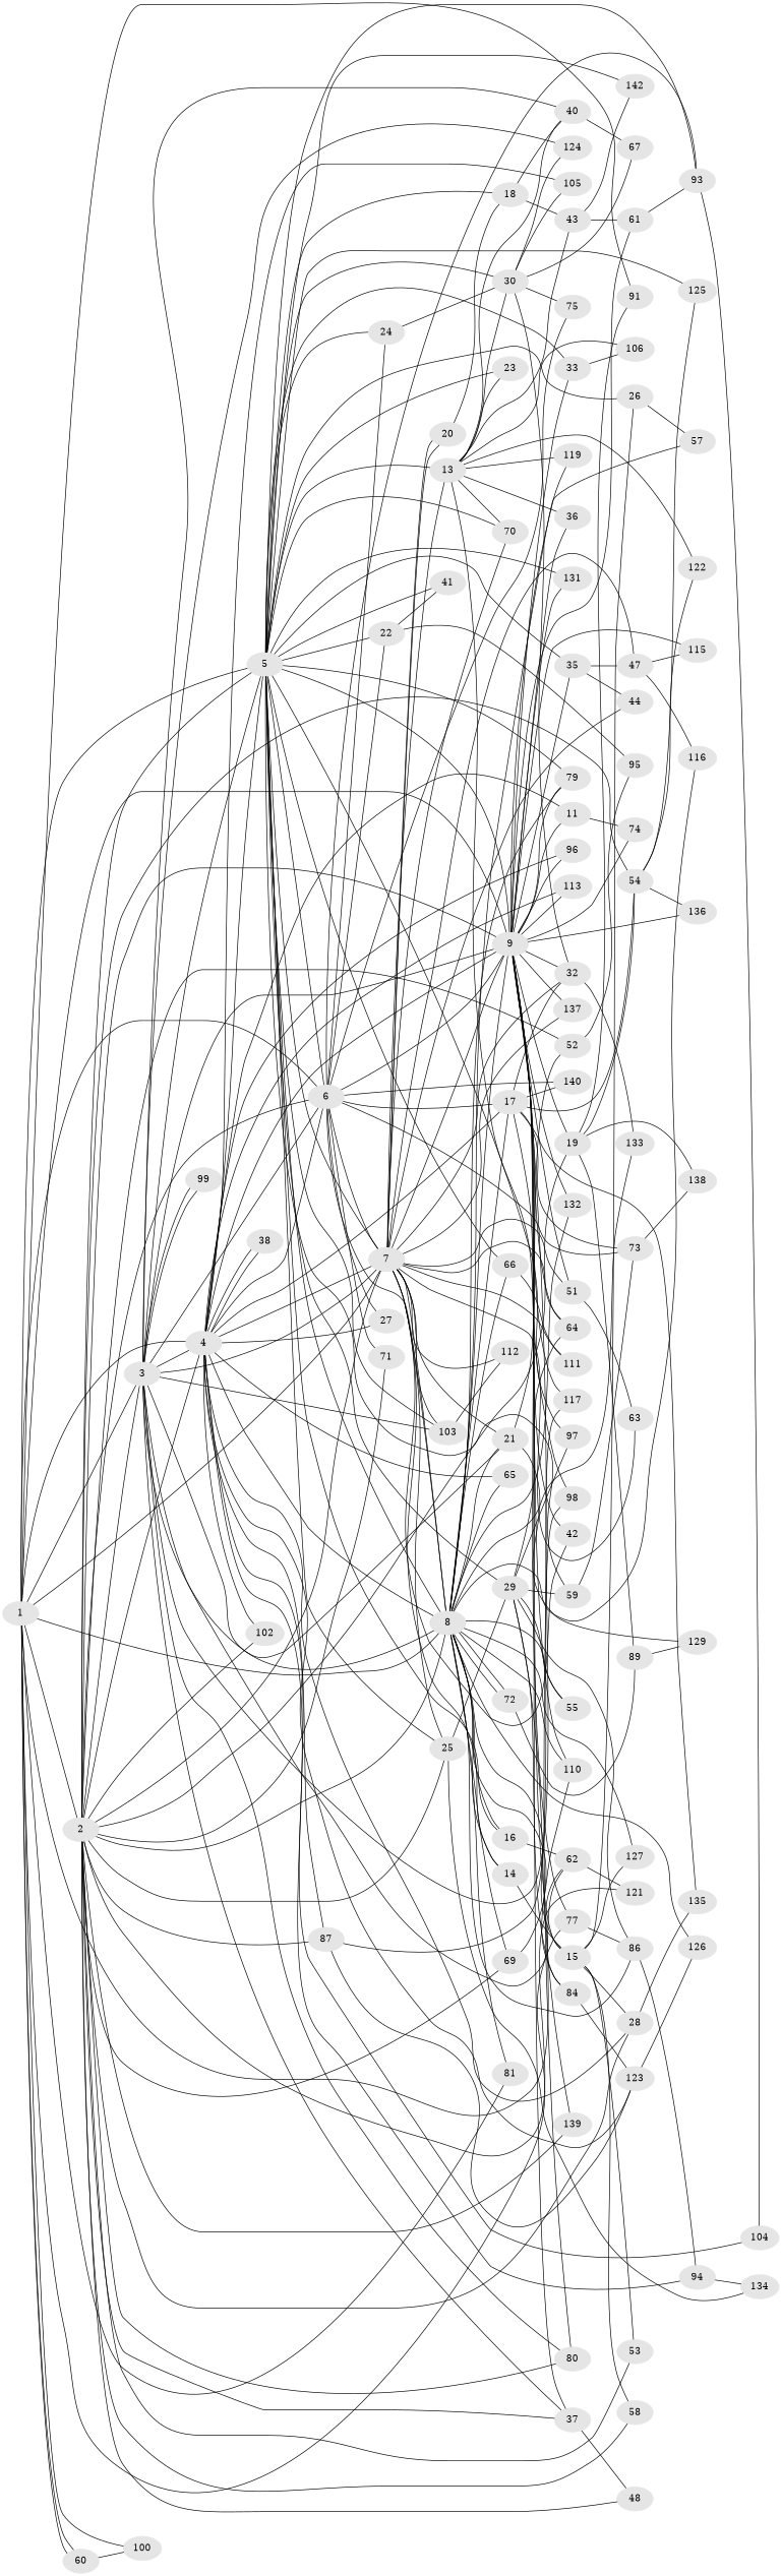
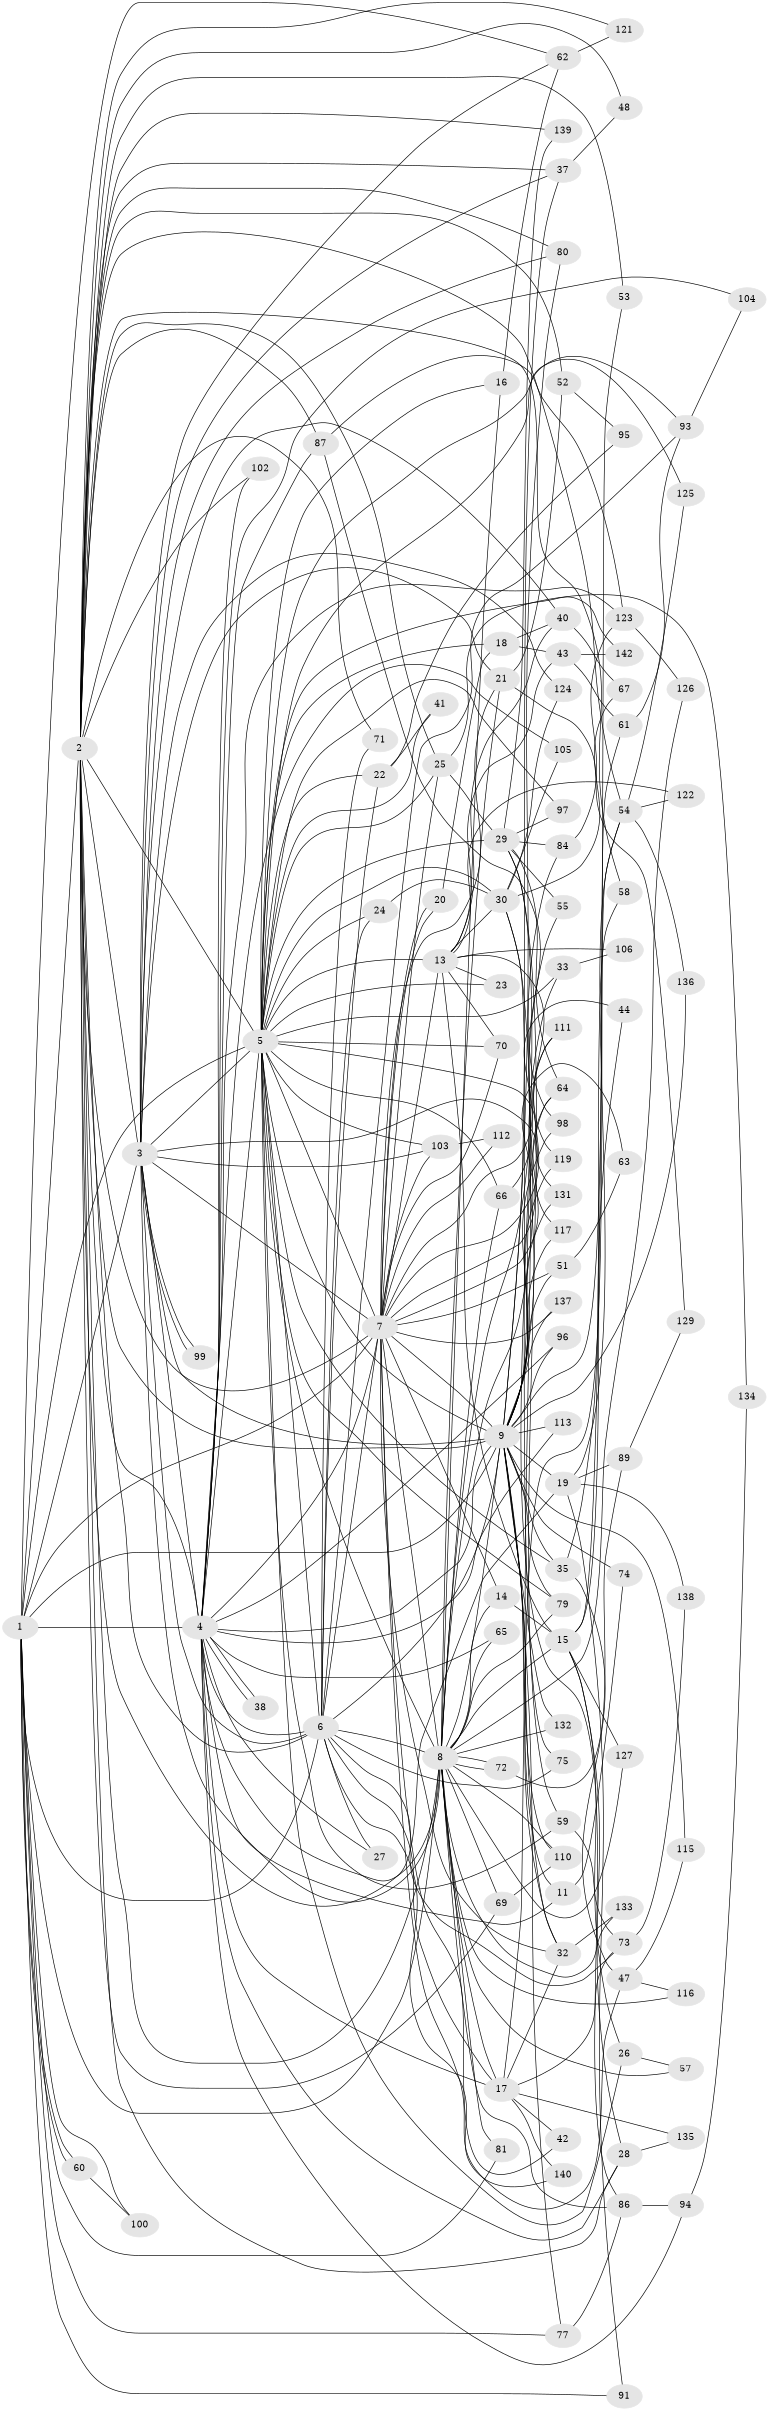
  graph {
    rankdir=LR
    node [color=gray90 style=filled]
    1 [super="+45"]
    2 [super="+49"]
    3 [super="+120"]
    4 [super="+56"]
    5 [super="+12"]
    6 [super="+108"]
    7 [super="+50"]
    8 [super="+46"]
    9 [super="+10"]
    60
    62 [super="+82"]
    77
    81
    91
    100
    19 [super="+85"]
    25 [super="+109"]
    28 [super="+39"]
    37 [super="+90"]
    48
    52
    53
    54
    58
    69
    71
    80 [super="+83"]
    87
    102
    121
    139
    21 [super="+78"]
    40 [super="+68"]
    99
    103
    117
    124
    11
    17 [super="+76"]
    27
    38
    65
    94
    96
    104
    105
    113
    123 [super="+141"]
    13 [super="+107"]
    16
    18
    22
    23
    24
    26
    29
    30 [super="+34"]
    33
    35
    41
    59
    66
    70
    79 [super="+130"]
    93
    97
    125
    131
    142
    73
    75
    140
    14
    20
    32 [super="+88"]
    42
    44
    47
    51
    63
    64 [super="+101"]
    111 [super="+114"]
    112
    137
    15 [super="+31"]
    55
    57
    72
    84
    86 [super="+92"]
    110 [super="+128"]
    116
    126
    127
    132
    133
-   36
    61 [super="+118"]
    74
    98
    115
    119
    136
    89
    138
    134
    135
    95
    122
    129
    67
    43
    106
    1 -- 2
    1 -- 3
    1 -- 4
    1 -- 5
    1 -- 6
    1 -- 7
    1 -- 8
    1 -- 9 [weight=3]
    1 -- 60
    1 -- 60
    1 -- 62
    1 -- 77
    1 -- 81
    1 -- 91
    1 -- 100
    2 -- 3
    2 -- 4 [weight=2]
    2 -- 5
    2 -- 6
    2 -- 7
    2 -- 8
    2 -- 9 [weight=2]
    2 -- 19
    2 -- 25
    2 -- 28
    2 -- 37
    2 -- 48
    2 -- 52
    2 -- 53
    2 -- 54
    2 -- 58
    2 -- 69
    2 -- 71
    2 -- 80
    2 -- 87
    2 -- 102
    2 -- 121
    2 -- 139
    3 -- 4
    3 -- 5 [weight=2]
    3 -- 6
    3 -- 7
    3 -- 8
    3 -- 9 [weight=2]
    3 -- 62
    3 -- 37
    3 -- 80
    3 -- 21
    3 -- 40
    3 -- 99
    3 -- 99
    3 -- 103
    3 -- 117
    3 -- 124
    4 -- 5
    4 -- 6
    4 -- 7
    4 -- 8
    4 -- 9 [weight=2]
    4 -- 28
    4 -- 87
    4 -- 102
    4 -- 11
    4 -- 17
    4 -- 27
    4 -- 38
    4 -- 38
    4 -- 65
    4 -- 94
    4 -- 96
    4 -- 104
    4 -- 105
    4 -- 113
    4 -- 123
    5 -- 6
    5 -- 7
    5 -- 8
    5 -- 9 [weight=2]
    5 -- 25
    5 -- 103
    5 -- 13
    5 -- 16
    5 -- 18
    5 -- 22
    5 -- 23
    5 -- 24
    5 -- 26
    5 -- 29
    5 -- 30
    5 -- 33
    5 -- 35
    5 -- 41
    5 -- 59
    5 -- 66
    5 -- 70
    5 -- 79
    5 -- 93
    5 -- 97
    5 -- 125
    5 -- 131
    5 -- 142
    6 -- 7
    6 -- 8 [weight=2]
    6 -- 9 [weight=2]
    6 -- 71
    6 -- 17
    6 -- 27
    6 -- 22
    6 -- 24
    6 -- 93
    6 -- 73
    6 -- 75
    6 -- 140
    7 -- 8
    7 -- 9 [weight=2]
    7 -- 25
    7 -- 21
    7 -- 103
    7 -- 13
    7 -- 70
    7 -- 14
    7 -- 20
    7 -- 20
    7 -- 32
    7 -- 42
    7 -- 44
    7 -- 47
    7 -- 51
    7 -- 63
    7 -- 64
    7 -- 111
    7 -- 112
    7 -- 137
    8 -- 9 [weight=2]
    8 -- 81
    8 -- 69
    8 -- 21
    8 -- 17
    8 -- 65
    8 -- 16
    8 -- 66
    8 -- 79
    8 -- 14
    8 -- 15
    8 -- 55
    8 -- 57
    8 -- 72
    8 -- 72
    8 -- 84
    8 -- 86
    8 -- 110
    8 -- 116
    8 -- 126
    8 -- 127
    8 -- 132
    8 -- 133
    9 -- 77
    9 -- 19
    9 -- 37
    9 -- 80
    9 -- 117
    9 -- 11
    9 -- 96
    9 -- 113
    9 -- 33
    9 -- 35
    9 -- 79
    9 -- 131
    9 -- 32
    9 -- 51
    9 -- 64
    9 -- 137
    9 -- 110
    9 -- 132
-   9 -- 36
    9 -- 61
    9 -- 74
    9 -- 98
    9 -- 115
    9 -- 119
    9 -- 136
    60 -- 100
    62 -- 121
    77 -- 86
    19 -- 91
    19 -- 54
    19 -- 89
    19 -- 138
    25 -- 29
    25 -- 134
    28 -- 135
    37 -- 48
    52 -- 95
    54 -- 125
    54 -- 136
    54 -- 122
    69 -- 110
    87 -- 123
    87 -- 98
    21 -- 52
    21 -- 129
    40 -- 67
    103 -- 112
    11 -- 74
    17 -- 54
    17 -- 73
    17 -- 140
    17 -- 32
    17 -- 42
    17 -- 135
    94 -- 134
    123 -- 126
    13 -- 40
    13 -- 23
    13 -- 30
    13 -- 70
    13 -- 15
-   13 -- 36
    13 -- 119
    13 -- 122
    13 -- 43
    13 -- 106
    16 -- 62
    18 -- 40
    18 -- 43
    22 -- 41
    22 -- 95
    24 -- 30
    26 -- 57
    29 -- 139
    29 -- 59
    29 -- 97
    29 -- 64
    29 -- 55
    29 -- 84
    29 -- 86
    30 -- 124
    30 -- 105
    30 -- 75
    30 -- 32
    30 -- 67
    33 -- 106
    35 -- 44
    35 -- 47
    59 -- 73
    66 -- 111
    93 -- 104
    73 -- 138
    14 -- 15
    20 -- 18
    32 -- 133
    47 -- 116
    47 -- 115
    51 -- 63
    15 -- 28
    15 -- 53
    15 -- 58
    15 -- 26
    15 -- 127
    72 -- 89
    84 -- 123
    86 -- 94
    61 -- 93
    89 -- 129
    43 -- 142
    43 -- 61
  }
